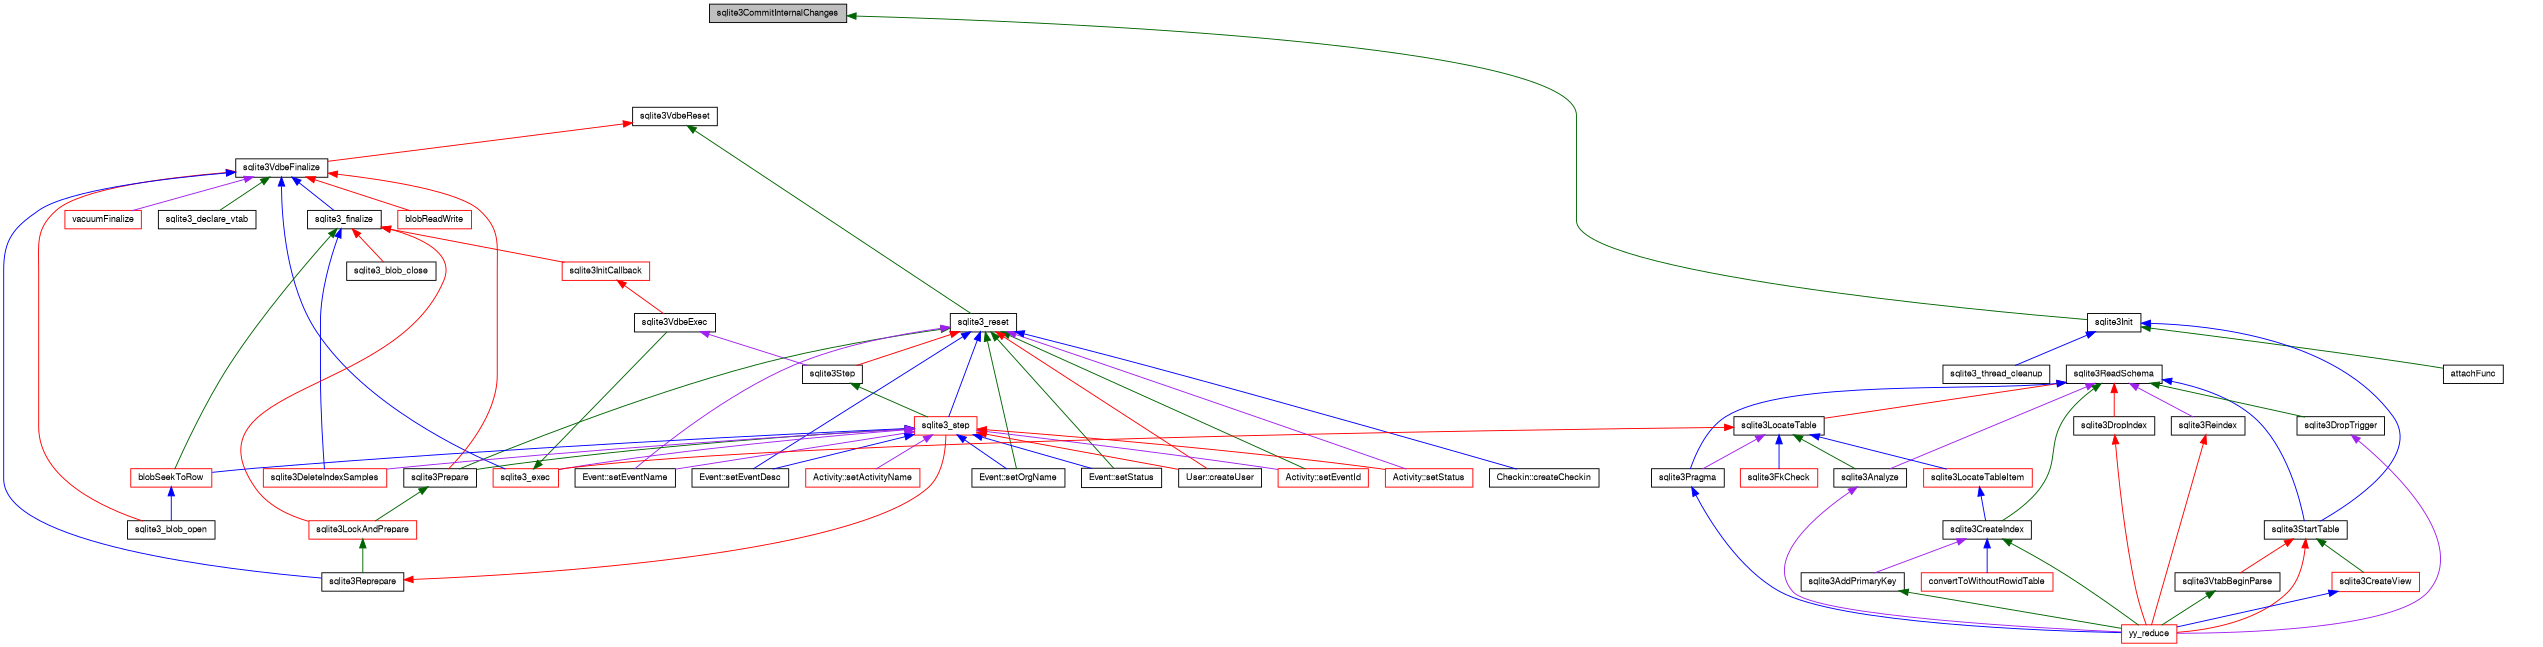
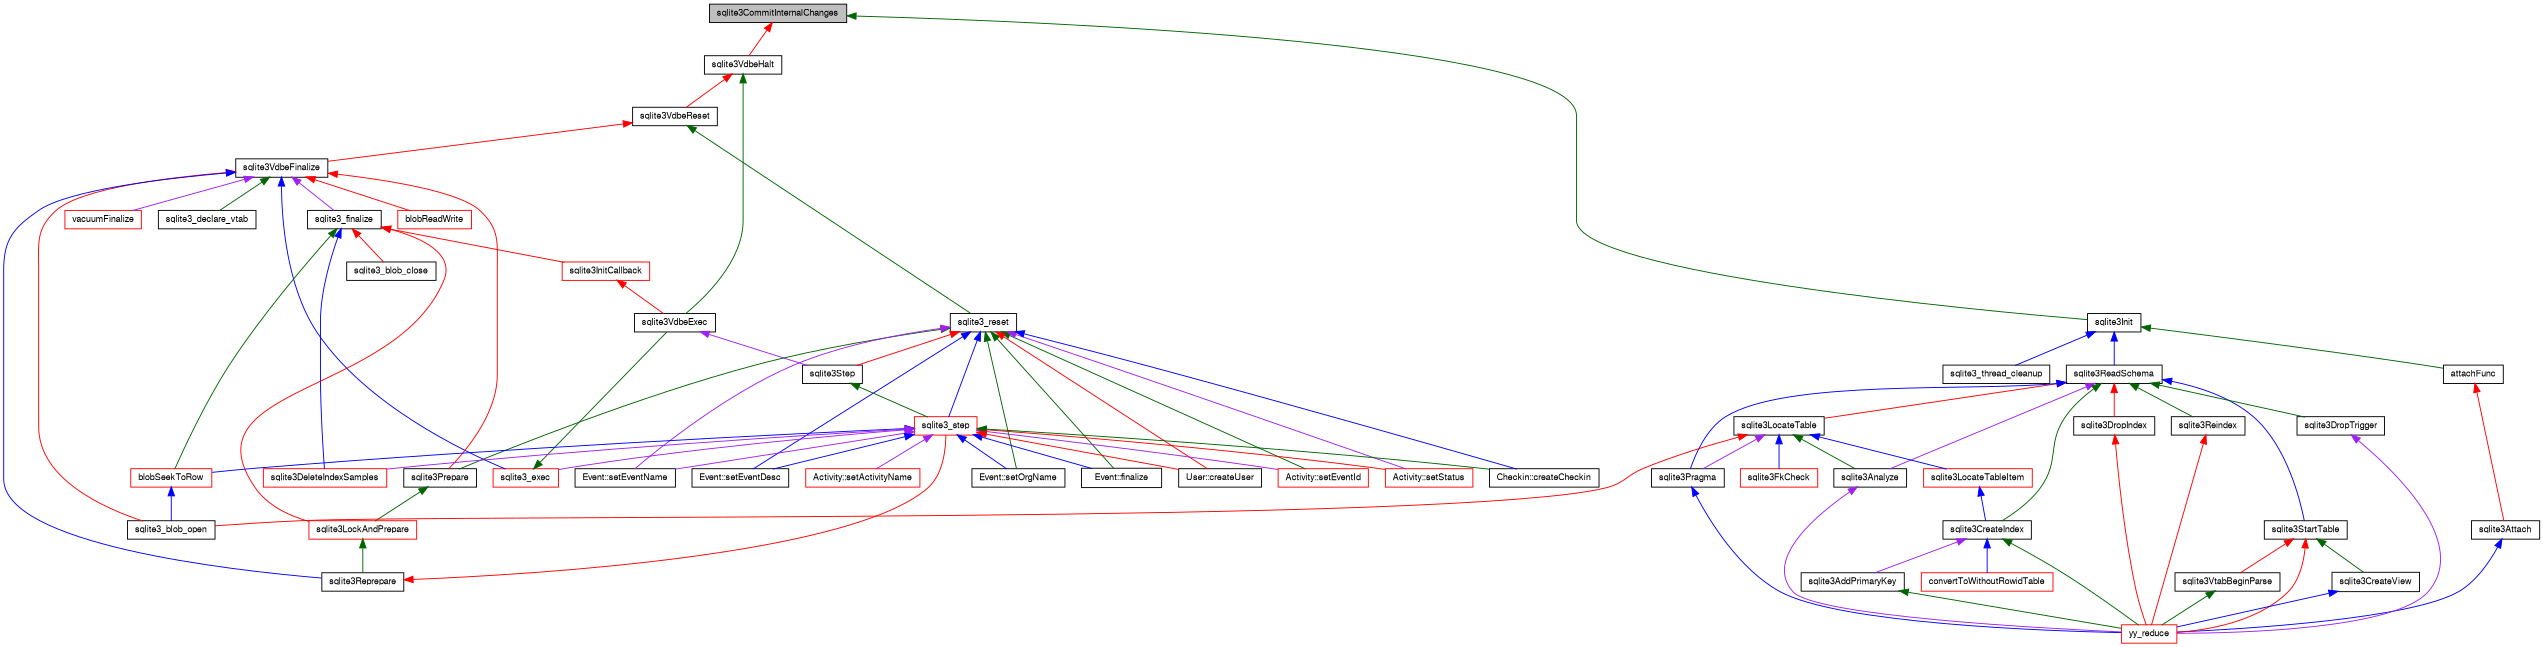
  digraph {
    rankdir=TB
    node [color=black fillcolor=white fontname=FreeSans fontsize=10 shape=record style=filled]
    edge [color=red dir=back fontname=FreeSans fontsize=10 labelfontname=FreeSans labelfontsize=10 style=solid]
    n1 [fillcolor=grey75 fontcolor=black height=0.2 label=sqlite3CommitInternalChanges width=0.4]
+   n2 [height=0.2 label=sqlite3VdbeHalt width=0.4]
    n3 [height=0.2 label=sqlite3Init width=0.4]
    n4 [height=0.2 label=sqlite3VdbeReset width=0.4]
    n5 [height=0.2 label=sqlite3VdbeExec width=0.4]
    n6 [height=0.2 label=attachFunc width=0.4]
    n7 [height=0.2 label=sqlite3ReadSchema width=0.4]
    n8 [height=0.2 label=sqlite3_thread_cleanup width=0.4]
    n9 [height=0.2 label=sqlite3VdbeFinalize width=0.4]
    n10 [height=0.2 label=sqlite3_reset width=0.4]
    n11 [height=0.2 label=sqlite3Step width=0.4]
    n12 [height=0.2 label=sqlite3_finalize width=0.4]
    n13 [height=0.2 label=sqlite3_blob_open width=0.4]
    n14 [color=red height=0.2 label=sqlite3_exec width=0.4]
    n15 [height=0.2 label=sqlite3Reprepare width=0.4]
    n16 [color=red height=0.2 label=blobReadWrite width=0.4]
    n17 [height=0.2 label=sqlite3Prepare width=0.4]
    n18 [color=red height=0.2 label=vacuumFinalize width=0.4]
    n19 [height=0.2 label=sqlite3_declare_vtab width=0.4]
    n20 [color=red height=0.2 label=sqlite3_step width=0.4]
    n21 [color=red height=0.2 label="Activity::setEventId" width=0.4]
    n22 [color=red height=0.2 label="Activity::setStatus" width=0.4]
    n23 [height=0.2 label="Checkin::createCheckin" width=0.4]
    n24 [height=0.2 label="Event::setEventName" width=0.4]
    n25 [height=0.2 label="Event::setEventDesc" width=0.4]
    n26 [height=0.2 label="Event::setOrgName" width=0.4]
-   n27 [height=0.2 label="Event::setStatus" width=0.4]
+   n27 [height=0.2 label="Event::finalize" width=0.4]
    n28 [height=0.2 label="User::createUser" width=0.4]
    n29 [color=red height=0.2 label=blobSeekToRow width=0.4]
    n30 [height=0.2 label=sqlite3_blob_close width=0.4]
    n31 [color=red height=0.2 label=sqlite3DeleteIndexSamples width=0.4]
    n32 [color=red height=0.2 label=sqlite3InitCallback width=0.4]
    n33 [color=red height=0.2 label=sqlite3LockAndPrepare width=0.4]
    n34 [color=red height=0.2 label="Activity::setActivityName" width=0.4]
+   n35 [height=0.2 label=sqlite3Attach width=0.4]
    n36 [height=0.2 label=sqlite3Analyze width=0.4]
    n37 [height=0.2 label=sqlite3LocateTable width=0.4]
    n38 [height=0.2 label=sqlite3CreateIndex width=0.4]
    n39 [height=0.2 label=sqlite3Pragma width=0.4]
    n40 [height=0.2 label=sqlite3StartTable width=0.4]
    n41 [height=0.2 label=sqlite3DropIndex width=0.4]
    n42 [height=0.2 label=sqlite3Reindex width=0.4]
    n43 [height=0.2 label=sqlite3DropTrigger width=0.4]
    n44 [color=red height=0.2 label=yy_reduce width=0.4]
    n45 [color=red height=0.2 label=sqlite3LocateTableItem width=0.4]
    n46 [color=red height=0.2 label=sqlite3FkCheck width=0.4]
    n47 [height=0.2 label=sqlite3AddPrimaryKey width=0.4]
    n48 [color=red height=0.2 label=convertToWithoutRowidTable width=0.4]
-   n49 [color=red height=0.2 label=sqlite3CreateView width=0.4]
+   n49 [height=0.2 label=sqlite3CreateView width=0.4]
    n50 [height=0.2 label=sqlite3VtabBeginParse width=0.4]
+   n1 -> n2
    n1 -> n3 [color=darkgreen]
+   n2 -> n4
+   n2 -> n5 [color=darkgreen]
    n3 -> n6 [color=darkgreen]
-   n3 -> n40 [color=blue]
+   n3 -> n7 [color=blue]
    n3 -> n8 [color=blue]
    n4 -> n9
    n4 -> n10 [color=darkgreen]
    n5 -> n11 [color=purple]
+   n6 -> n35
    n7 -> n36 [color=purple]
    n7 -> n37
    n7 -> n38 [color=darkgreen]
    n7 -> n39 [color=blue]
    n7 -> n40 [color=blue]
    n7 -> n41
-   n7 -> n42 [color=purple]
+   n7 -> n42 [color=darkgreen]
    n7 -> n43 [color=darkgreen]
-   n9 -> n12 [color=blue]
+   n9 -> n12 [color=purple]
    n9 -> n13
    n9 -> n14 [color=blue]
    n9 -> n15 [color=blue]
    n9 -> n16
    n9 -> n17
    n9 -> n18 [color=purple]
    n9 -> n19 [color=darkgreen]
    n10 -> n11
    n10 -> n17 [color=darkgreen]
    n10 -> n20 [color=blue]
    n10 -> n21 [color=darkgreen]
    n10 -> n22 [color=purple]
    n10 -> n23 [color=blue]
    n10 -> n24 [color=purple]
    n10 -> n25 [color=blue]
    n10 -> n26 [color=darkgreen]
    n10 -> n27 [color=darkgreen]
    n10 -> n28
    n11 -> n20 [color=darkgreen]
    n12 -> n29 [color=darkgreen]
    n12 -> n30
    n12 -> n31 [color=blue]
    n12 -> n32
    n12 -> n33
    n14 -> n5 [color=darkgreen]
    n15 -> n20
    n17 -> n33 [color=darkgreen]
    n20 -> n14 [color=purple]
    n20 -> n21 [color=purple]
    n20 -> n22
-   n20 -> n17 [color=darkgreen]
+   n20 -> n23 [color=darkgreen]
    n20 -> n24 [color=purple]
    n20 -> n25 [color=blue]
    n20 -> n26 [color=blue]
    n20 -> n27 [color=blue]
    n20 -> n28
    n20 -> n29 [color=blue]
    n20 -> n31 [color=purple]
    n20 -> n34 [color=purple]
    n29 -> n13 [color=blue]
    n32 -> n5
    n33 -> n15 [color=darkgreen]
+   n35 -> n44 [color=blue]
    n36 -> n44 [color=purple]
-   n37 -> n14
+   n37 -> n13
    n37 -> n36 [color=darkgreen]
    n37 -> n39 [color=purple]
    n37 -> n45 [color=blue]
    n37 -> n46 [color=blue]
    n38 -> n44 [color=darkgreen]
    n38 -> n47 [color=purple]
    n38 -> n48 [color=blue]
    n39 -> n44 [color=blue]
    n40 -> n44
    n40 -> n49 [color=darkgreen]
    n40 -> n50
    n41 -> n44
    n42 -> n44
    n43 -> n44 [color=purple]
    n45 -> n38 [color=blue]
    n47 -> n44 [color=darkgreen]
    n49 -> n44 [color=blue]
    n50 -> n44 [color=darkgreen]
  }
